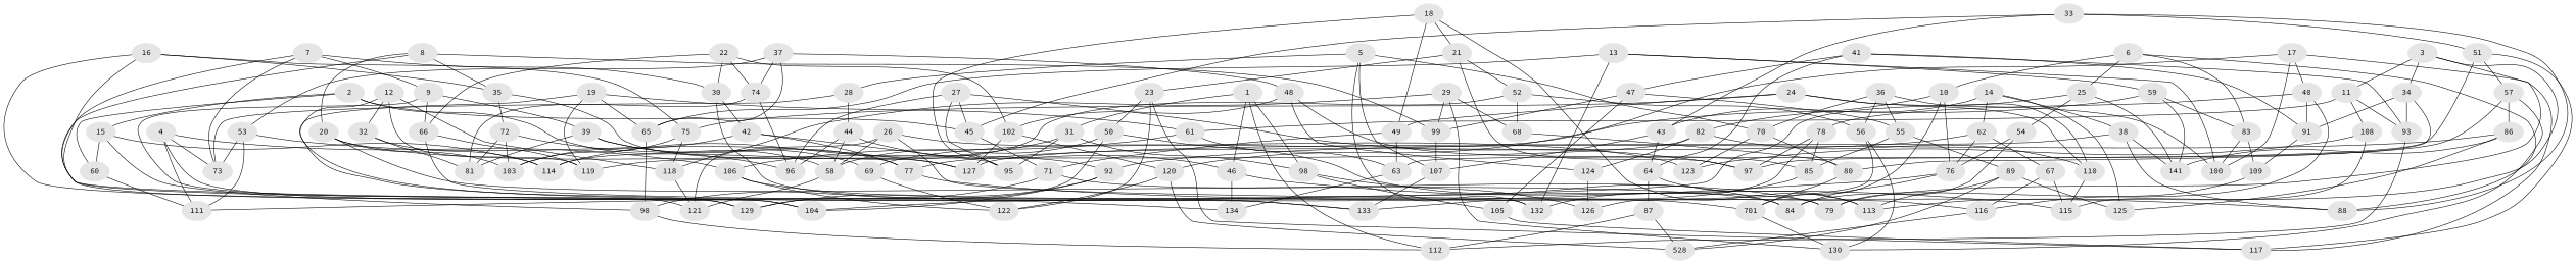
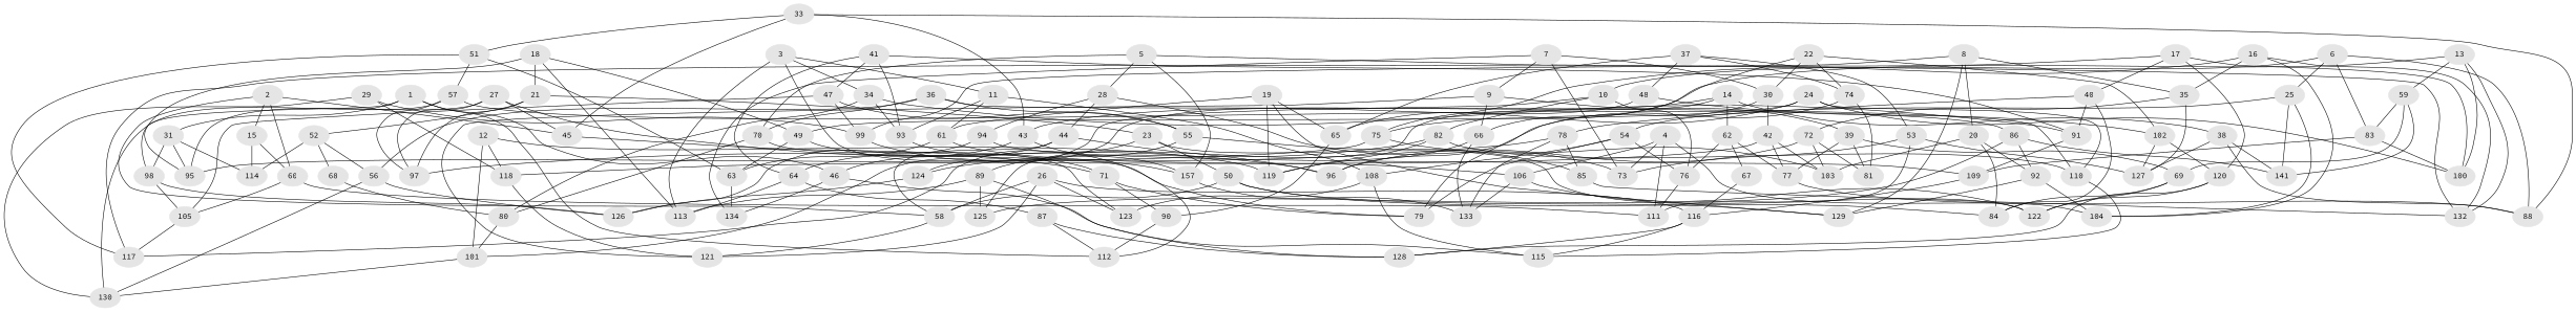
  graph {
    fontname="Source Code Pro"
    node [color=gray90 fontname="Source Code Pro" style=filled]
    edge [fontname="Source Code Pro"]
    1
    31
    46
    98
    112
    114
    95
    134
    115
    105
    126
    2
    15
    45
    58
    60
    90
    71
    121
    111
    3
    11
    34
    79
    113
    61
    93
    108
    80
    91
    4
    73
    104
    106
    122
    133
    5
    28
    70
-   107
+   107 [label=157]
    132
+   94
    44
    123
    6
    10
    25
    83
    88
    76
    82
-   101 [label=701]
+   101
    54
    n54 [label=141]
    100
    109
    7
    9
    30
    39
    66
    42
    8
    20
    35
    99
    129
    84
    92
    103
    72
    127
    81
    69
    77
    119
    110
    124
    130
    63
    12
-   32
    118
    13
    59
    65
    14
    38
    43
    62
    125
    64
    67
    16
    75
    17
    40
    117
    120
    78
-   128 [label=528]
+   128
    18
    21
    49
    23
    52
    97
    19
    50
    68
    56
    22
    74
    102
    96
    24
    26
    116
    27
    29
    33
    51
    57
    36
    55
    85
    89
    37
    48
    53
    41
    47
    87
    86
    1 -- 31
    1 -- 46
    1 -- 98
    1 -- 112
    31 -- 98
    31 -- 114
    31 -- 95
    46 -- 134
    46 -- 115
    98 -- 105
    98 -- 126
    105 -- 117
    2 -- 15
    2 -- 45
    2 -- 58
    2 -- 60
    15 -- 114
    15 -- 60
-   15 -- 90
    45 -- 71
    58 -- 121
+   60 -- 105
    60 -- 111
    90 -- 112
    71 -- 90
    71 -- 79
    3 -- 11
    3 -- 34
    3 -- 79
    3 -- 113
    11 -- 61
    11 -- 93
    11 -- 108
    34 -- 93
    34 -- 80
    34 -- 91
    61 -- 106
    61 -- 63
    93 -- 112
    108 -- 115
    108 -- 123
    80 -- 101
    91 -- 109
    4 -- 111
    4 -- 73
    4 -- 104
    4 -- 106
    106 -- 122
    106 -- 133
    5 -- 28
    5 -- 70
    5 -- 107
    5 -- 132
    28 -- 73
+   28 -- 94
    28 -- 44
    70 -- 80
    70 -- 123
    107 -- 133
+   94 -- 126
+   94 -- 109
    44 -- 46
    44 -- 58
    44 -- 96
    6 -- 10
    6 -- 25
    6 -- 83
    6 -- 88
    10 -- 76
    10 -- 82
    10 -- 101
    25 -- 104
    25 -- 54
    25 -- n54
    83 -- 100
    83 -- 109
    76 -- 111
    82 -- 119
    82 -- 110
    82 -- 124
    101 -- 130
    54 -- 79
+   54 -- 108
    54 -- 76
    109 -- 116
    7 -- 134
    7 -- 73
    7 -- 9
    7 -- 30
    9 -- 121
    9 -- 39
    9 -- 66
    30 -- 79
    30 -- 42
    39 -- 81
    39 -- 69
    39 -- 77
    66 -- 133
    66 -- 119
    42 -- 95
    42 -- 103
    42 -- 77
    8 -- 20
    8 -- 35
    8 -- 99
    8 -- 129
    20 -- 84
    20 -- 92
    20 -- 103
    35 -- 72
    35 -- 127
    99 -- 107
    92 -- 104
    92 -- 129
    72 -- 103
    72 -- 81
    72 -- 96
    69 -- 122
-   76 -- 84
+   69 -- 84
    77 -- 88
    110 -- 115
    124 -- 126
    63 -- 134
    12 -- 101
    12 -- 119
-   12 -- 32
    12 -- 118
-   32 -- 114
-   32 -- 81
    118 -- 121
    13 -- 132
    13 -- 100
    13 -- 59
    13 -- 65
    59 -- 83
    59 -- n54
    59 -- 69
    65 -- 90
    14 -- 38
    14 -- 43
    14 -- 62
    14 -- 125
    38 -- 88
    38 -- n54
    38 -- 127
    43 -- 107
    43 -- 64
    62 -- 76
    62 -- 77
    62 -- 67
    64 -- 113
    64 -- 87
-   67 -- 115
+   116 -- 115
    67 -- 116
    16 -- 104
    16 -- 132
    16 -- 35
    16 -- 75
    75 -- 103
    75 -- 118
    17 -- 100
    17 -- 40
    17 -- 117
    17 -- 120
    40 -- 91
    40 -- 84
    40 -- 78
    120 -- 122
    120 -- 128
    78 -- 133
    78 -- 97
    78 -- 85
    18 -- 95
    18 -- 113
    18 -- 21
    18 -- 49
    21 -- 23
    21 -- 52
    21 -- 97
    49 -- 71
    49 -- 63
    23 -- 122
    23 -- 117
    23 -- 50
    52 -- 114
    52 -- 68
    52 -- 56
    19 -- 61
    19 -- 129
    19 -- 119
    19 -- 65
    50 -- 58
    50 -- 129
    50 -- 84
    68 -- 80
    56 -- 126
    56 -- 130
    22 -- 30
    22 -- 66
    22 -- 74
    22 -- 102
    74 -- 81
    74 -- 96
    102 -- 127
    102 -- 120
    24 -- 100
    24 -- 110
    24 -- 75
    24 -- 49
    26 -- 58
    26 -- 121
    26 -- 123
    26 -- 116
    116 -- 128
    27 -- 95
    27 -- 45
    27 -- 97
    27 -- 96
    29 -- 99
    29 -- 130
    29 -- 118
-   29 -- 68
    33 -- 45
    33 -- 88
    33 -- 43
    33 -- 51
    51 -- 63
    51 -- 117
    51 -- 57
    57 -- 130
    57 -- 97
    57 -- 86
    36 -- 70
    36 -- 110
    36 -- 56
    36 -- 55
    55 -- 85
    55 -- 89
    85 -- 132
    89 -- 113
    89 -- 125
    89 -- 128
    37 -- 65
    37 -- 74
    37 -- 48
    37 -- 53
    48 -- 124
    48 -- 102
-   48 -- 85
    53 -- 111
    53 -- 73
    53 -- 127
    41 -- 93
    41 -- 91
    41 -- 64
    41 -- 47
    47 -- 105
    47 -- 99
    47 -- 55
    87 -- 112
    87 -- 128
    86 -- n54
    86 -- 92
    86 -- 125
  }
